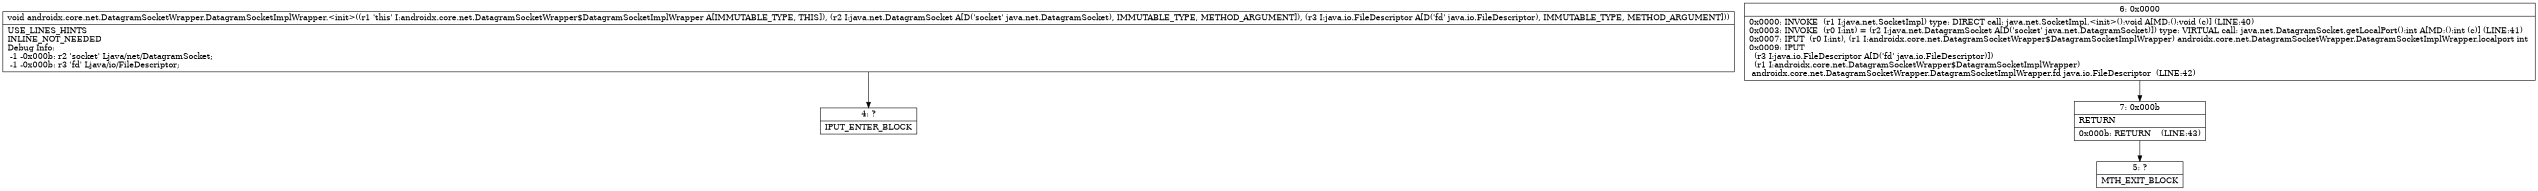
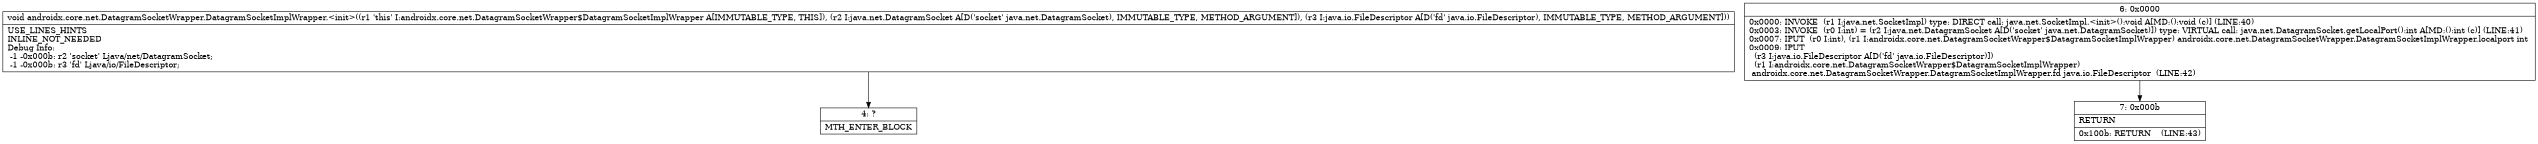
  digraph {
    node [shape=record]
-   n1 [label="{4\:\ ?|IPUT_ENTER_BLOCK\l}"]
+   n1 [label="{4\:\ ?|MTH_ENTER_BLOCK\l}"]
    n2 [label="{6\:\ 0x0000|0x0000: INVOKE  (r1 I:java.net.SocketImpl) type: DIRECT call: java.net.SocketImpl.\<init\>():void A[MD:():void (c)] (LINE:40)\l0x0003: INVOKE  (r0 I:int) = (r2 I:java.net.DatagramSocket A[D('socket' java.net.DatagramSocket)]) type: VIRTUAL call: java.net.DatagramSocket.getLocalPort():int A[MD:():int (c)] (LINE:41)\l0x0007: IPUT  (r0 I:int), (r1 I:androidx.core.net.DatagramSocketWrapper$DatagramSocketImplWrapper) androidx.core.net.DatagramSocketWrapper.DatagramSocketImplWrapper.localport int \l0x0009: IPUT  \l  (r3 I:java.io.FileDescriptor A[D('fd' java.io.FileDescriptor)])\l  (r1 I:androidx.core.net.DatagramSocketWrapper$DatagramSocketImplWrapper)\l androidx.core.net.DatagramSocketWrapper.DatagramSocketImplWrapper.fd java.io.FileDescriptor  (LINE:42)\l}"]
-   n3 [label="{7\:\ 0x000b|RETURN\l|0x000b: RETURN    (LINE:43)\l}"]
-   n4 [label="{5\:\ ?|MTH_EXIT_BLOCK\l}"]
+   n3 [label="{7\:\ 0x000b|RETURN\l|0x100b: RETURN    (LINE:43)\l}"]
    n5 [label="{void androidx.core.net.DatagramSocketWrapper.DatagramSocketImplWrapper.\<init\>((r1 'this' I:androidx.core.net.DatagramSocketWrapper$DatagramSocketImplWrapper A[IMMUTABLE_TYPE, THIS]), (r2 I:java.net.DatagramSocket A[D('socket' java.net.DatagramSocket), IMMUTABLE_TYPE, METHOD_ARGUMENT]), (r3 I:java.io.FileDescriptor A[D('fd' java.io.FileDescriptor), IMMUTABLE_TYPE, METHOD_ARGUMENT]))  | USE_LINES_HINTS\lINLINE_NOT_NEEDED\lDebug Info:\l  \-1 \-0x000b: r2 'socket' Ljava\/net\/DatagramSocket;\l  \-1 \-0x000b: r3 'fd' Ljava\/io\/FileDescriptor;\l}"]
    n2 -> n3
-   n3 -> n4
    n5 -> n1
  }
